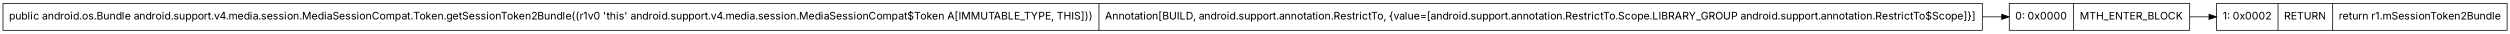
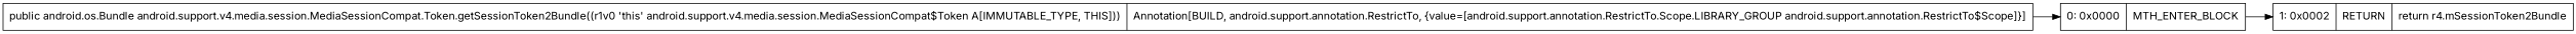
  digraph {
    rankdir=LR
    fontname=Inter
    node [shape=record fontname=Inter]
    edge [fontname=Inter]
    n1 [label="{0\:\ 0x0000|MTH_ENTER_BLOCK\l}"]
-   n2 [label="{1\:\ 0x0002|RETURN\l|return r1.mSessionToken2Bundle\l}"]
+   n2 [label="{1\:\ 0x0002|RETURN\l|return r4.mSessionToken2Bundle\l}"]
    n3 [label="{public android.os.Bundle android.support.v4.media.session.MediaSessionCompat.Token.getSessionToken2Bundle((r1v0 'this' android.support.v4.media.session.MediaSessionCompat$Token A[IMMUTABLE_TYPE, THIS]))  | Annotation[BUILD, android.support.annotation.RestrictTo, \{value=[android.support.annotation.RestrictTo.Scope.LIBRARY_GROUP android.support.annotation.RestrictTo$Scope]\}]\l}"]
    n1 -> n2
    n3 -> n1
  }
